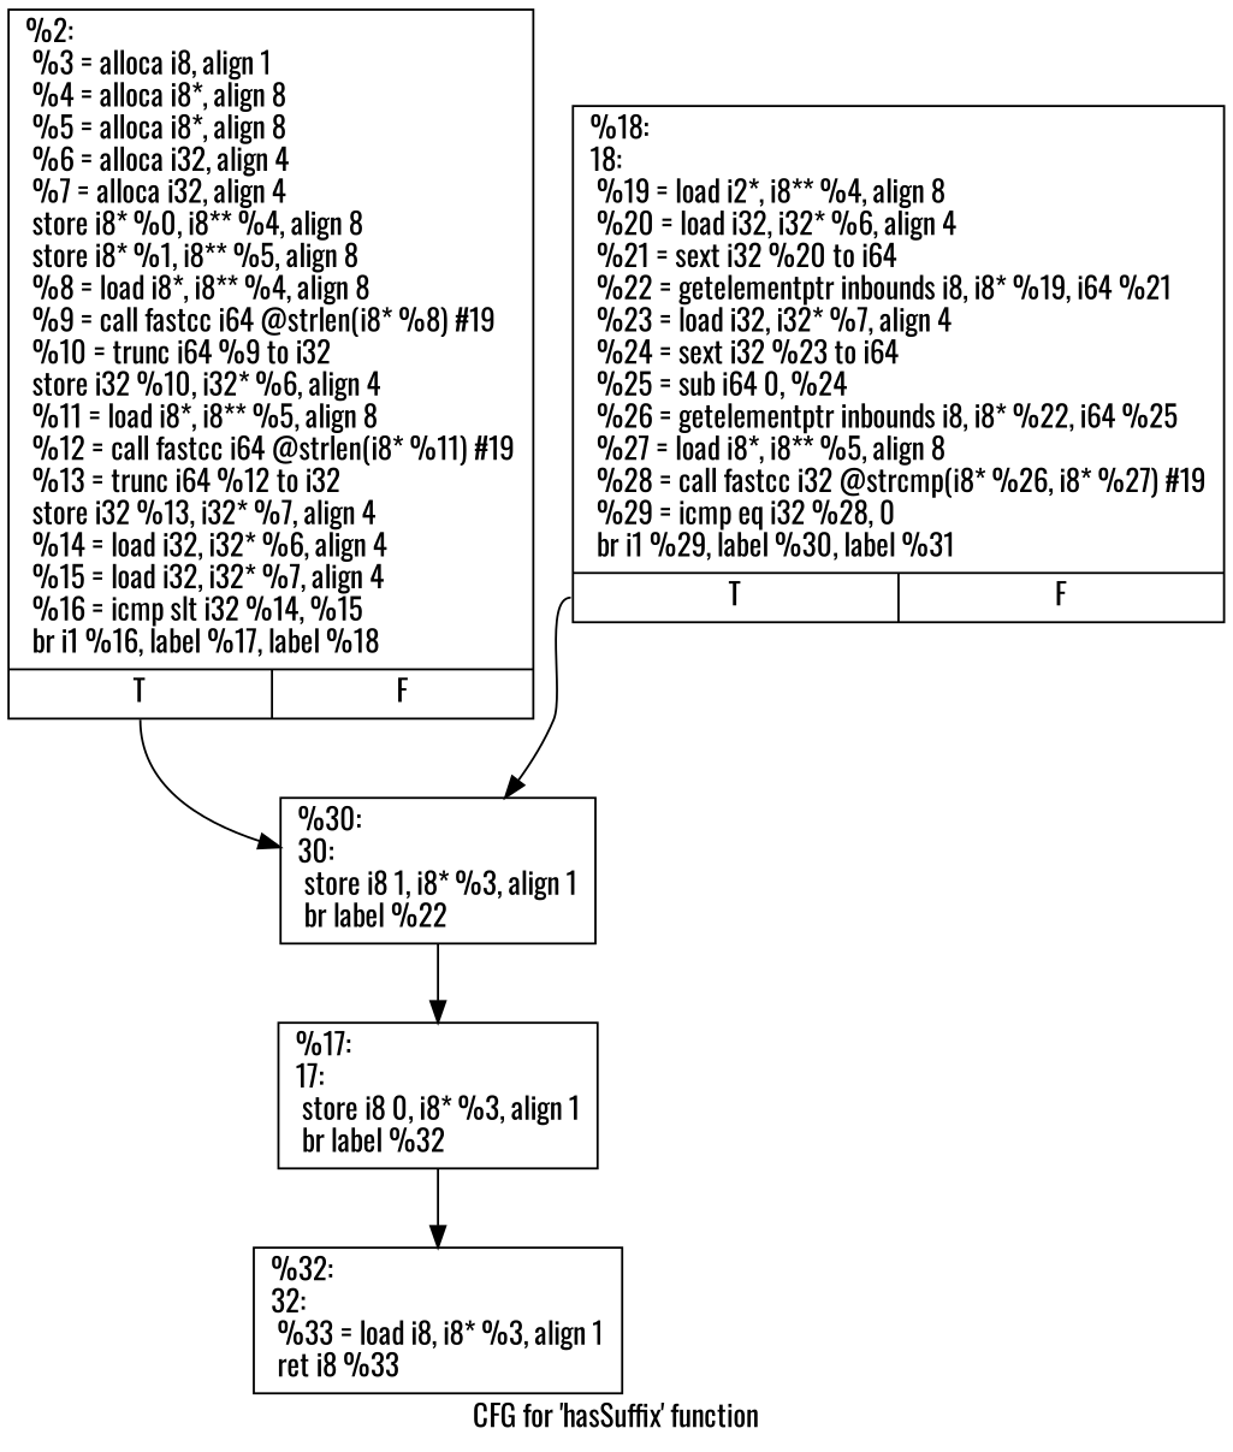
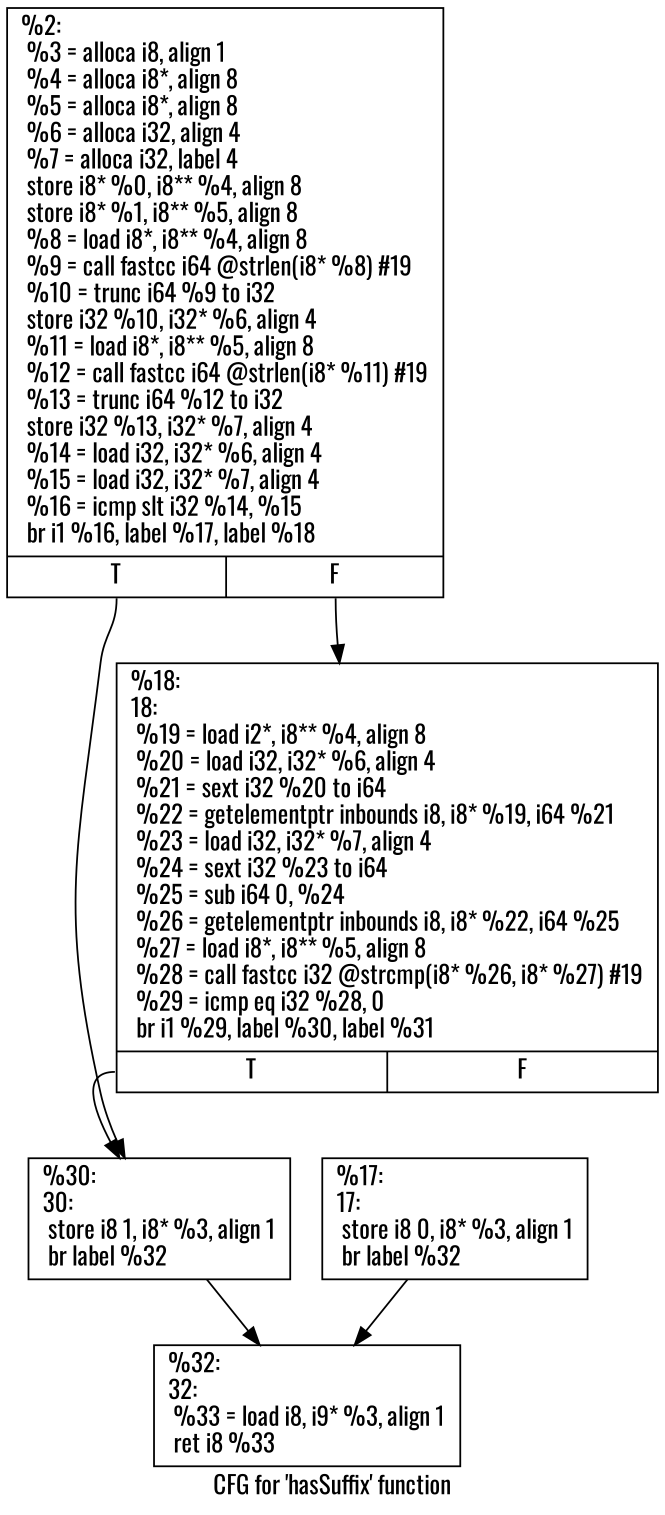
  digraph {
    fontname=Oswald
    label="CFG for 'hasSuffix' function"
    node [fontname=Oswald shape=record]
    edge [fontname=Oswald]
-   n1 [label="{%2:\l  %3 = alloca i8, align 1\l  %4 = alloca i8*, align 8\l  %5 = alloca i8*, align 8\l  %6 = alloca i32, align 4\l  %7 = alloca i32, align 4\l  store i8* %0, i8** %4, align 8\l  store i8* %1, i8** %5, align 8\l  %8 = load i8*, i8** %4, align 8\l  %9 = call fastcc i64 @strlen(i8* %8) #19\l  %10 = trunc i64 %9 to i32\l  store i32 %10, i32* %6, align 4\l  %11 = load i8*, i8** %5, align 8\l  %12 = call fastcc i64 @strlen(i8* %11) #19\l  %13 = trunc i64 %12 to i32\l  store i32 %13, i32* %7, align 4\l  %14 = load i32, i32* %6, align 4\l  %15 = load i32, i32* %7, align 4\l  %16 = icmp slt i32 %14, %15\l  br i1 %16, label %17, label %18\l|{<s0>T|<s1>F}}"]
+   n1 [label="{%2:\l  %3 = alloca i8, align 1\l  %4 = alloca i8*, align 8\l  %5 = alloca i8*, align 8\l  %6 = alloca i32, align 4\l  %7 = alloca i32, label 4\l  store i8* %0, i8** %4, align 8\l  store i8* %1, i8** %5, align 8\l  %8 = load i8*, i8** %4, align 8\l  %9 = call fastcc i64 @strlen(i8* %8) #19\l  %10 = trunc i64 %9 to i32\l  store i32 %10, i32* %6, align 4\l  %11 = load i8*, i8** %5, align 8\l  %12 = call fastcc i64 @strlen(i8* %11) #19\l  %13 = trunc i64 %12 to i32\l  store i32 %13, i32* %7, align 4\l  %14 = load i32, i32* %6, align 4\l  %15 = load i32, i32* %7, align 4\l  %16 = icmp slt i32 %14, %15\l  br i1 %16, label %17, label %18\l|{<s0>T|<s1>F}}"]
    n2 [label="{%18:\l18:                                               \l  %19 = load i2*, i8** %4, align 8\l  %20 = load i32, i32* %6, align 4\l  %21 = sext i32 %20 to i64\l  %22 = getelementptr inbounds i8, i8* %19, i64 %21\l  %23 = load i32, i32* %7, align 4\l  %24 = sext i32 %23 to i64\l  %25 = sub i64 0, %24\l  %26 = getelementptr inbounds i8, i8* %22, i64 %25\l  %27 = load i8*, i8** %5, align 8\l  %28 = call fastcc i32 @strcmp(i8* %26, i8* %27) #19\l  %29 = icmp eq i32 %28, 0\l  br i1 %29, label %30, label %31\l|{<s0>T|<s1>F}}"]
-   n3 [label="{%30:\l30:                                               \l  store i8 1, i8* %3, align 1\l  br label %22\l}"]
+   n3 [label="{%30:\l30:                                               \l  store i8 1, i8* %3, align 1\l  br label %32\l}"]
    n4 [label="{%17:\l17:                                               \l  store i8 0, i8* %3, align 1\l  br label %32\l}"]
-   n5 [label="{%32:\l32:                                               \l  %33 = load i8, i8* %3, align 1\l  ret i8 %33\l}"]
+   n5 [label="{%32:\l32:                                               \l  %33 = load i8, i9* %3, align 1\l  ret i8 %33\l}"]
+   n1 -> n2 [tailport=s1]
    n1 -> n3 [tailport=s0]
    n2 -> n3 [tailport=s0]
-   n3 -> n4
+   n3 -> n5
    n4 -> n5
  }
